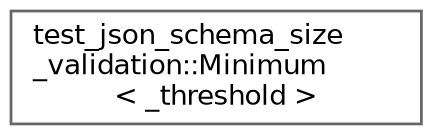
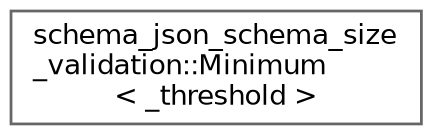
  digraph {
    rankdir=LR
-   n1 [color=grey40 fillcolor=white fontname=Helvetica fontsize=10 height=0.2 label="test_json_schema_size\l_validation::Minimum\l\< _threshold \>" shape=box style=filled width=0.4]
+   n1 [color=grey40 fillcolor=white fontname=Helvetica fontsize=10 height=0.2 label="schema_json_schema_size\l_validation::Minimum\l\< _threshold \>" shape=box style=filled width=0.4]
  }
